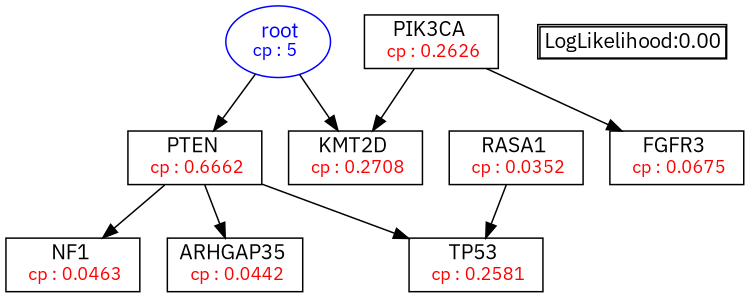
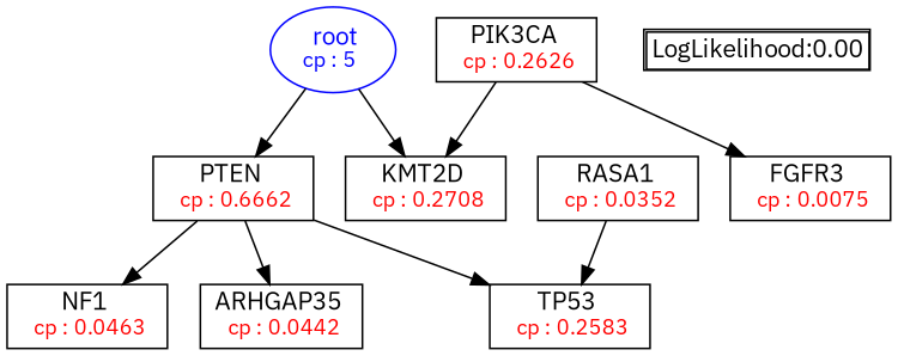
  digraph {
    fontname="IBM Plex Sans"
    fontsize=10
    node [fontname="IBM Plex Sans" shape=box]
    edge [fontname="IBM Plex Sans"]
    n1 [color=Blue label=<<font color='Blue'> root</font><br/><font color='Blue' POINT-SIZE='12'>cp : 5 </font>> shape=oval]
    n2 [label=<PTEN <br/> <font color='Red' POINT-SIZE='12'> cp : 0.6662 </font>>]
    n3 [label=<KMT2D <br/> <font color='Red' POINT-SIZE='12'> cp : 0.2708 </font>>]
-   n4 [label=<TP53 <br/> <font color='Red' POINT-SIZE='12'> cp : 0.2581 </font>>]
+   n4 [label=<TP53 <br/> <font color='Red' POINT-SIZE='12'> cp : 0.2583 </font>>]
    n5 [label=<NF1 <br/> <font color='Red' POINT-SIZE='12'> cp : 0.0463 </font>>]
    n6 [label=<ARHGAP35 <br/> <font color='Red' POINT-SIZE='12'> cp : 0.0442 </font>>]
    n7 [label=<RASA1 <br/> <font color='Red' POINT-SIZE='12'> cp : 0.0352 </font>>]
    n8 [label=<PIK3CA <br/> <font color='Red' POINT-SIZE='12'> cp : 0.2626 </font>>]
-   n9 [label=<FGFR3 <br/> <font color='Red' POINT-SIZE='12'> cp : 0.0675 </font>>]
+   n9 [label=<FGFR3 <br/> <font color='Red' POINT-SIZE='12'> cp : 0.0075 </font>>]
    n10 [label=<<TABLE BORDER="1" CELLBORDER="1" CELLSPACING="0" >     <TR><TD ALIGN="LEFT">LogLikelihood:0.00</TD></TR>     </TABLE>> shape=plaintext]
    n1 -> n2
    n1 -> n3
    n2 -> n4
    n2 -> n5
    n2 -> n6
    n7 -> n4
    n8 -> n3
    n8 -> n9
  }
